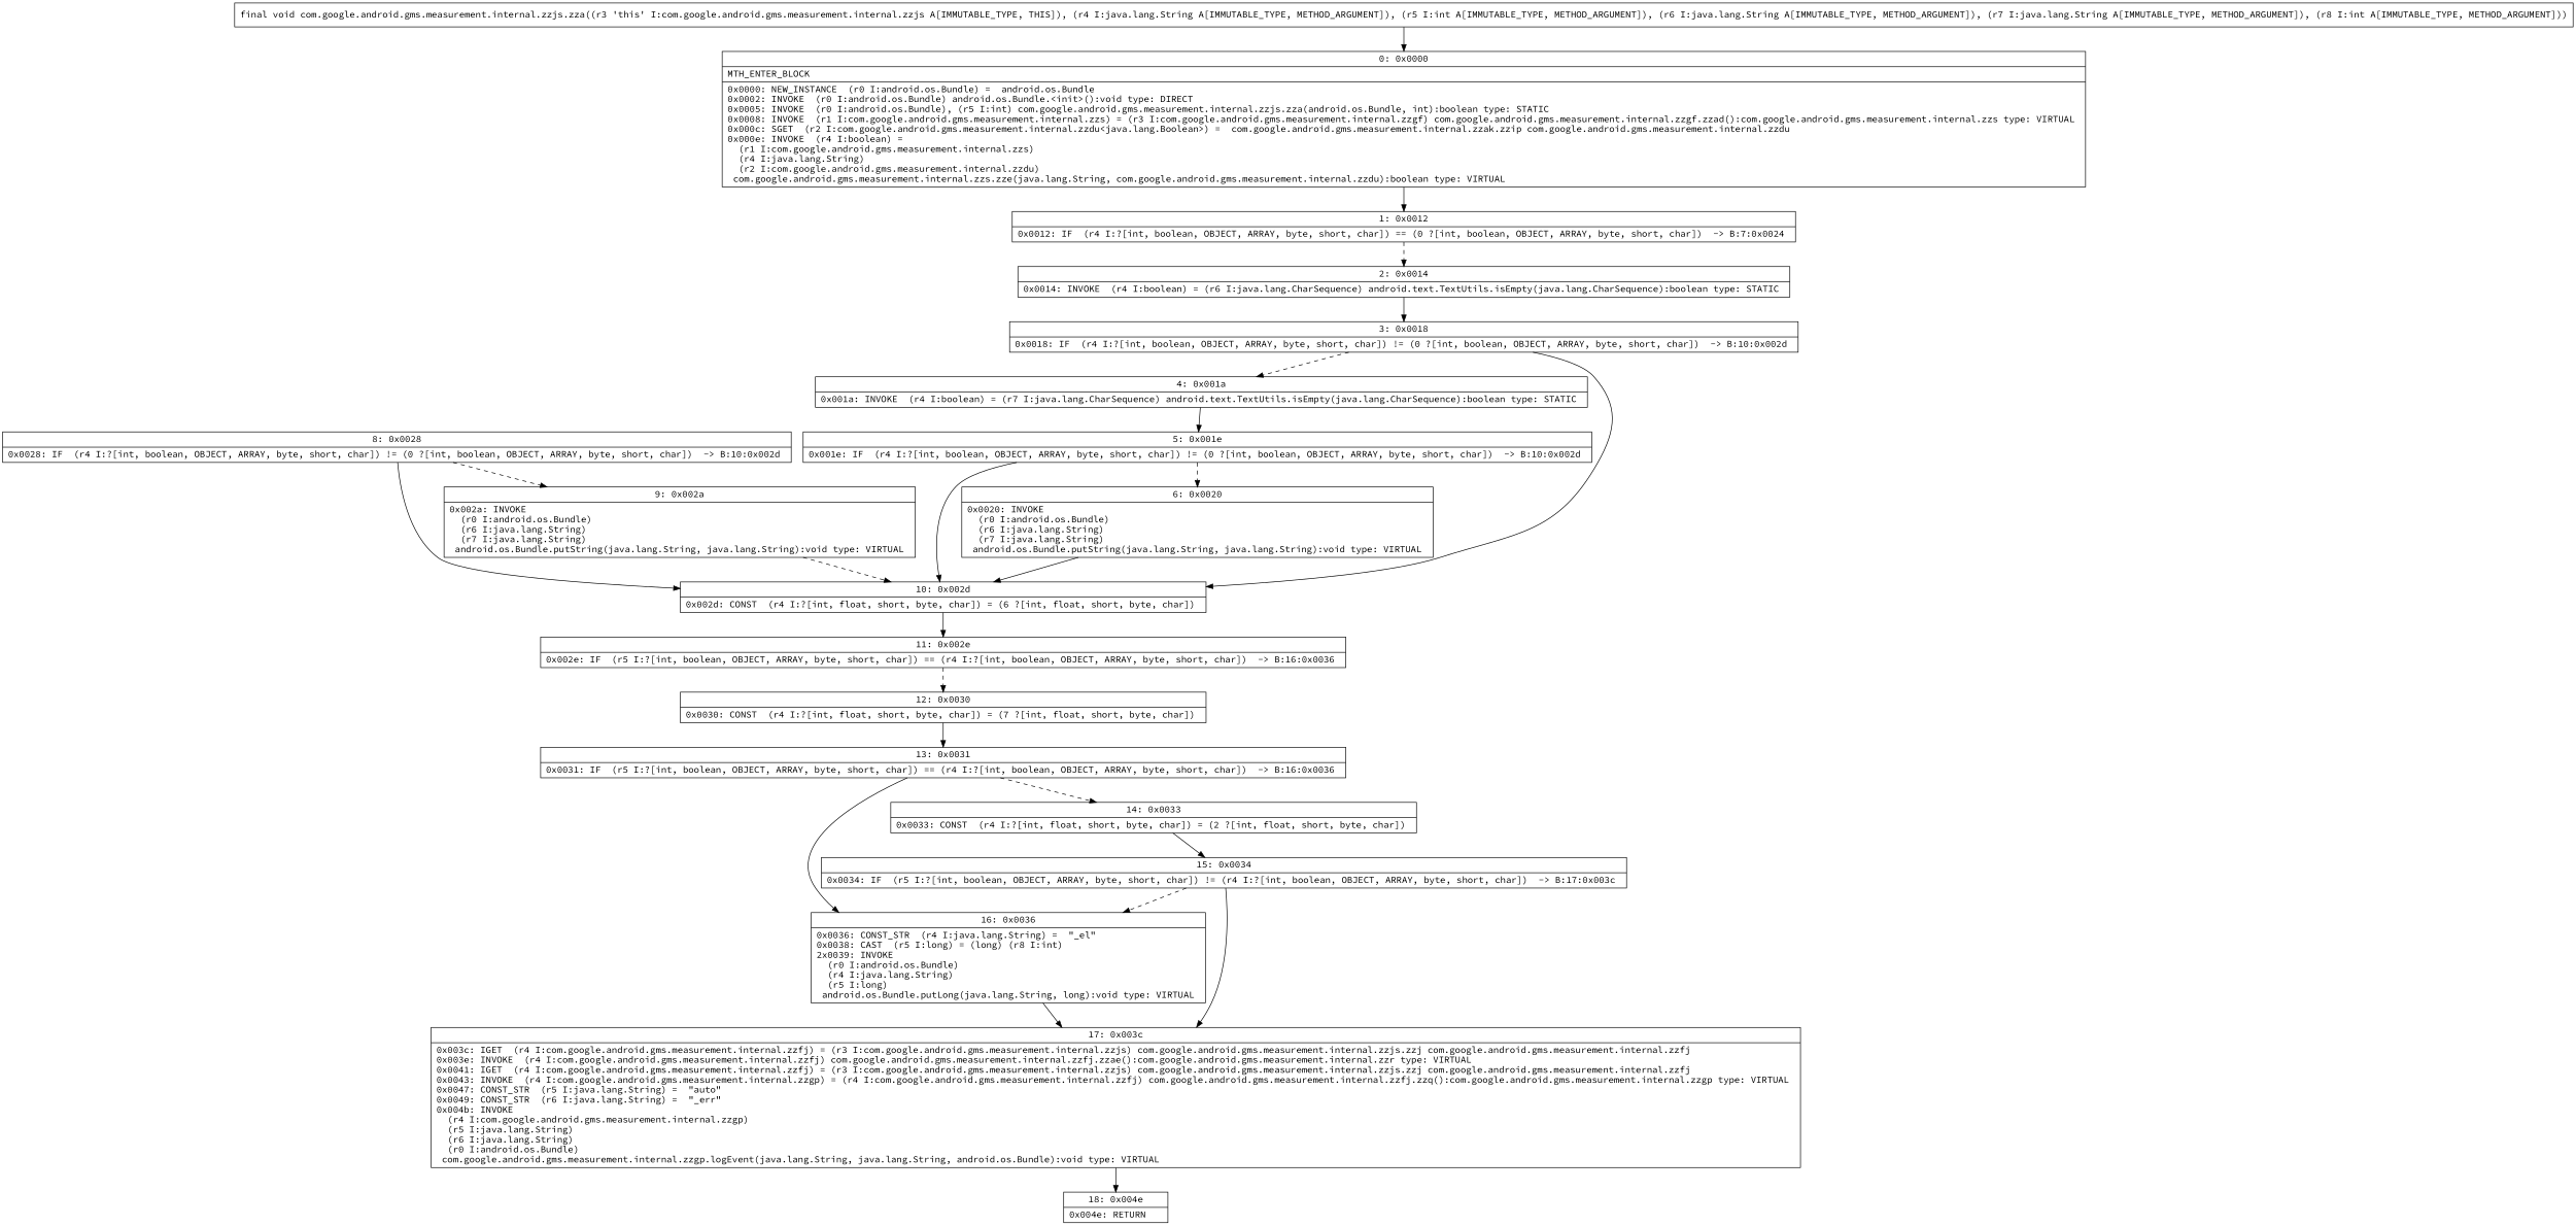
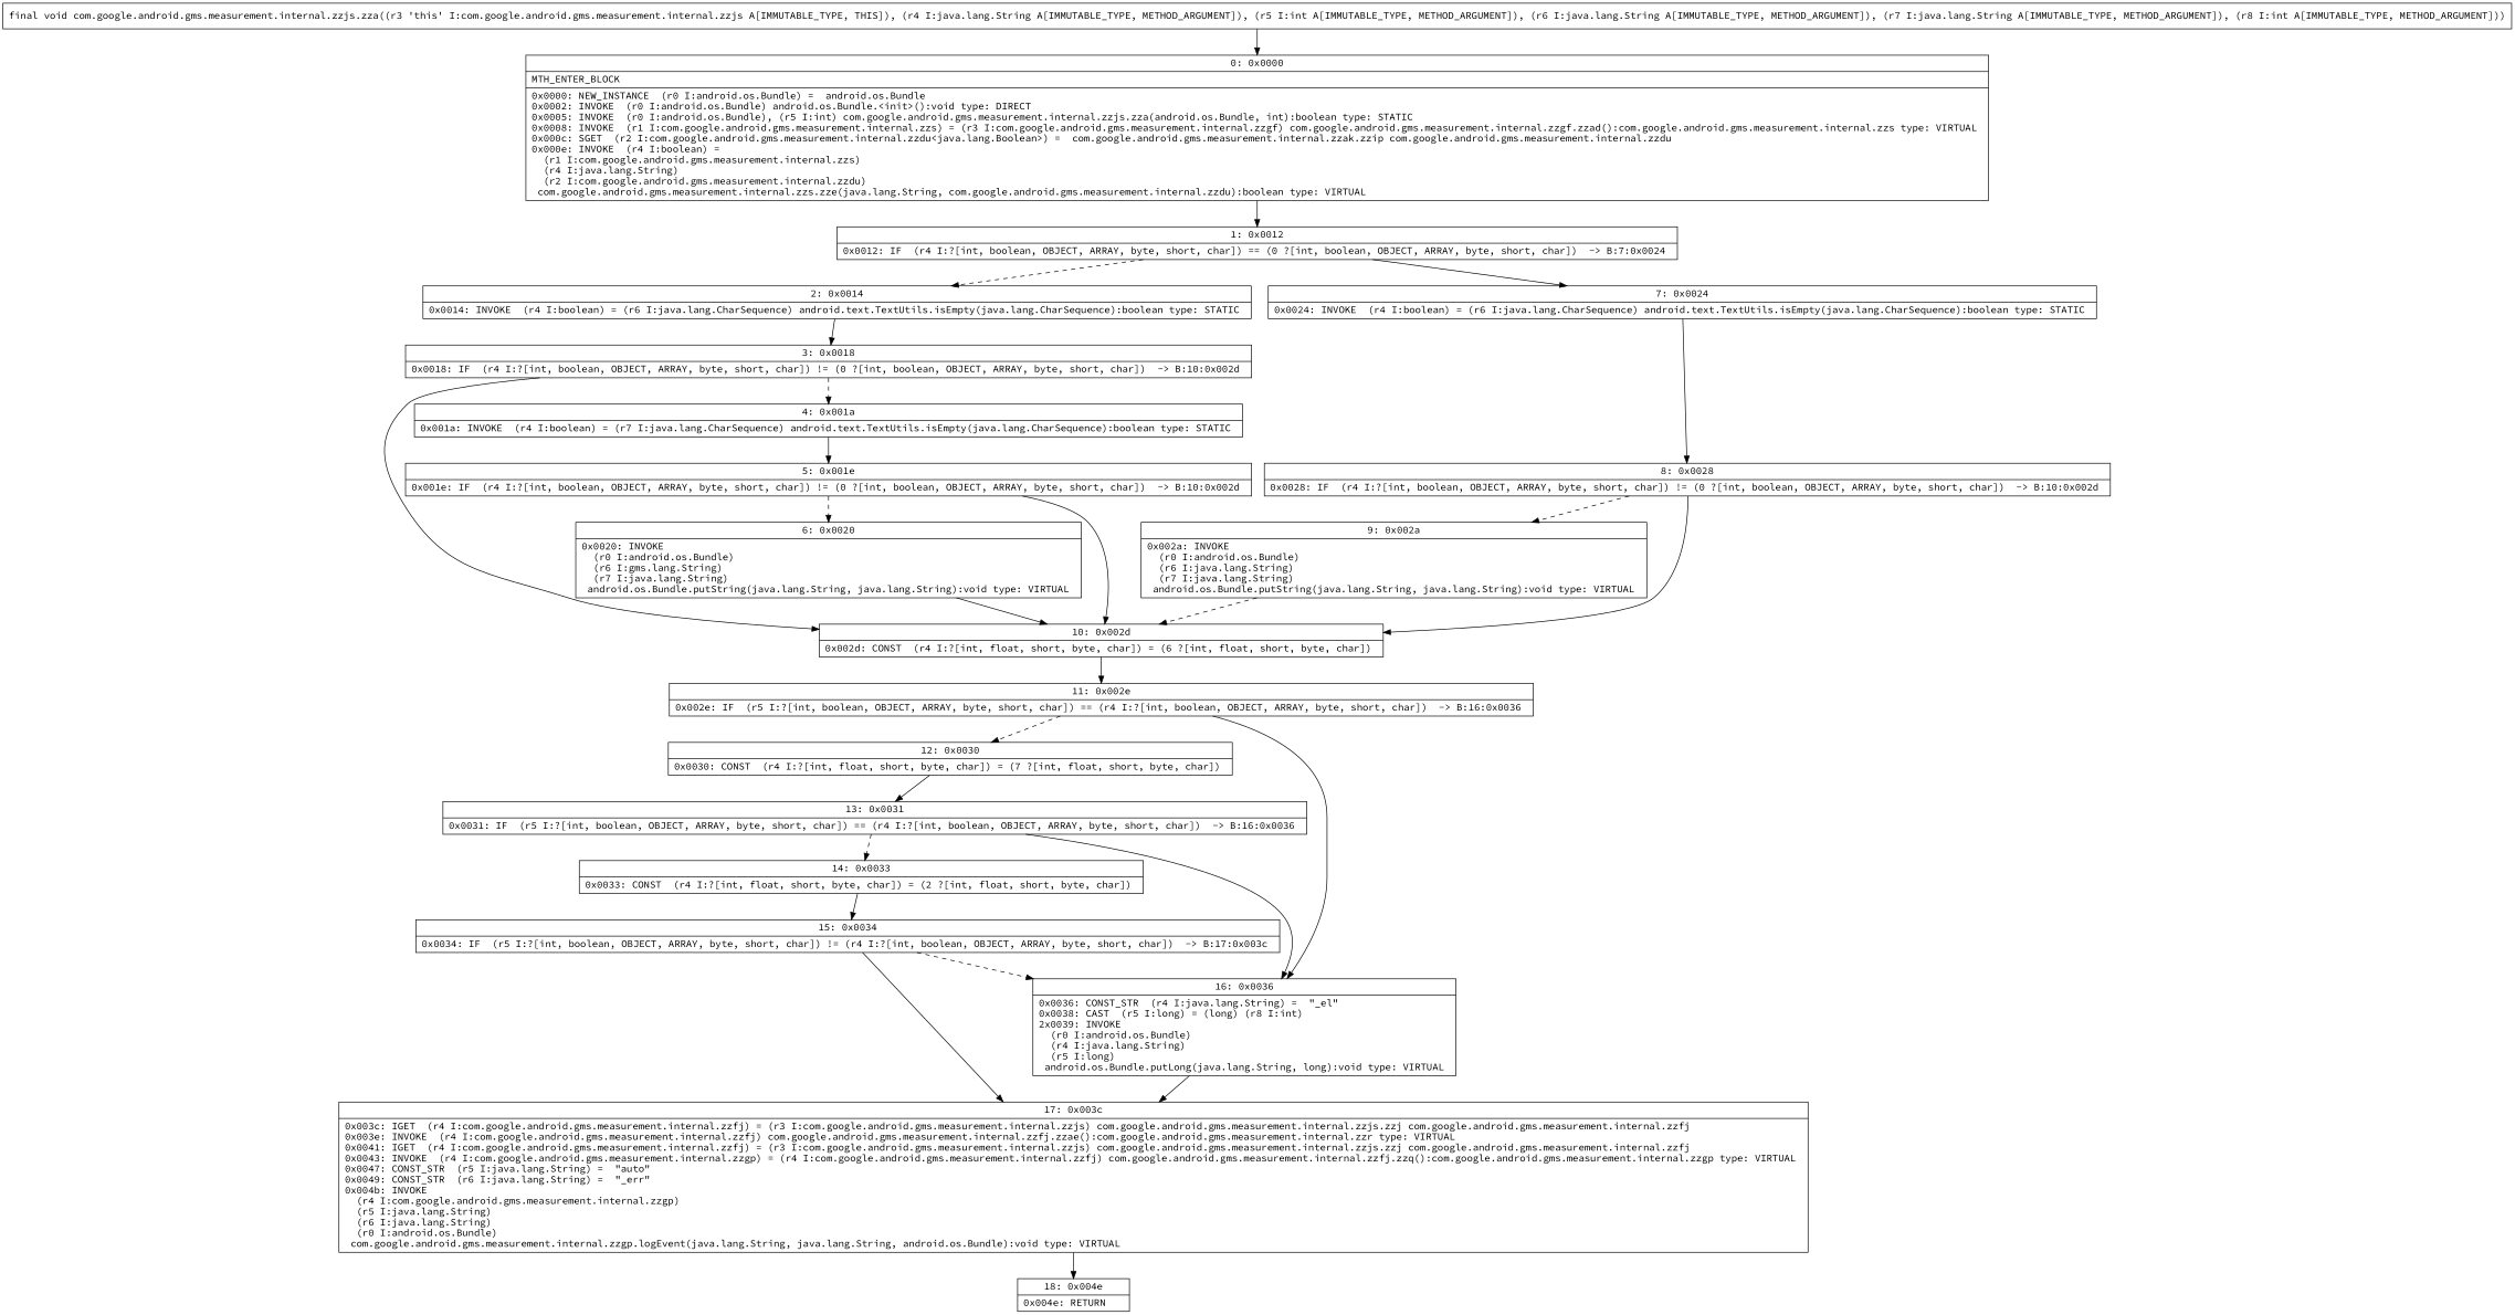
  digraph {
    fontname="Source Code Pro"
    node [fontname="Source Code Pro" shape=record]
    edge [fontname="Source Code Pro"]
    n1 [label="{0\:\ 0x0000|MTH_ENTER_BLOCK\l|0x0000: NEW_INSTANCE  (r0 I:android.os.Bundle) =  android.os.Bundle \l0x0002: INVOKE  (r0 I:android.os.Bundle) android.os.Bundle.\<init\>():void type: DIRECT \l0x0005: INVOKE  (r0 I:android.os.Bundle), (r5 I:int) com.google.android.gms.measurement.internal.zzjs.zza(android.os.Bundle, int):boolean type: STATIC \l0x0008: INVOKE  (r1 I:com.google.android.gms.measurement.internal.zzs) = (r3 I:com.google.android.gms.measurement.internal.zzgf) com.google.android.gms.measurement.internal.zzgf.zzad():com.google.android.gms.measurement.internal.zzs type: VIRTUAL \l0x000c: SGET  (r2 I:com.google.android.gms.measurement.internal.zzdu\<java.lang.Boolean\>) =  com.google.android.gms.measurement.internal.zzak.zzip com.google.android.gms.measurement.internal.zzdu \l0x000e: INVOKE  (r4 I:boolean) = \l  (r1 I:com.google.android.gms.measurement.internal.zzs)\l  (r4 I:java.lang.String)\l  (r2 I:com.google.android.gms.measurement.internal.zzdu)\l com.google.android.gms.measurement.internal.zzs.zze(java.lang.String, com.google.android.gms.measurement.internal.zzdu):boolean type: VIRTUAL \l}"]
    n2 [label="{1\:\ 0x0012|0x0012: IF  (r4 I:?[int, boolean, OBJECT, ARRAY, byte, short, char]) == (0 ?[int, boolean, OBJECT, ARRAY, byte, short, char])  \-\> B:7:0x0024 \l}"]
    n3 [label="{2\:\ 0x0014|0x0014: INVOKE  (r4 I:boolean) = (r6 I:java.lang.CharSequence) android.text.TextUtils.isEmpty(java.lang.CharSequence):boolean type: STATIC \l}"]
+   n4 [label="{7\:\ 0x0024|0x0024: INVOKE  (r4 I:boolean) = (r6 I:java.lang.CharSequence) android.text.TextUtils.isEmpty(java.lang.CharSequence):boolean type: STATIC \l}"]
    n5 [label="{3\:\ 0x0018|0x0018: IF  (r4 I:?[int, boolean, OBJECT, ARRAY, byte, short, char]) != (0 ?[int, boolean, OBJECT, ARRAY, byte, short, char])  \-\> B:10:0x002d \l}"]
    n6 [label="{8\:\ 0x0028|0x0028: IF  (r4 I:?[int, boolean, OBJECT, ARRAY, byte, short, char]) != (0 ?[int, boolean, OBJECT, ARRAY, byte, short, char])  \-\> B:10:0x002d \l}"]
    n7 [label="{4\:\ 0x001a|0x001a: INVOKE  (r4 I:boolean) = (r7 I:java.lang.CharSequence) android.text.TextUtils.isEmpty(java.lang.CharSequence):boolean type: STATIC \l}"]
    n8 [label="{10\:\ 0x002d|0x002d: CONST  (r4 I:?[int, float, short, byte, char]) = (6 ?[int, float, short, byte, char]) \l}"]
    n9 [label="{5\:\ 0x001e|0x001e: IF  (r4 I:?[int, boolean, OBJECT, ARRAY, byte, short, char]) != (0 ?[int, boolean, OBJECT, ARRAY, byte, short, char])  \-\> B:10:0x002d \l}"]
    n10 [label="{11\:\ 0x002e|0x002e: IF  (r5 I:?[int, boolean, OBJECT, ARRAY, byte, short, char]) == (r4 I:?[int, boolean, OBJECT, ARRAY, byte, short, char])  \-\> B:16:0x0036 \l}"]
-   n11 [label="{6\:\ 0x0020|0x0020: INVOKE  \l  (r0 I:android.os.Bundle)\l  (r6 I:java.lang.String)\l  (r7 I:java.lang.String)\l android.os.Bundle.putString(java.lang.String, java.lang.String):void type: VIRTUAL \l}"]
+   n11 [label="{6\:\ 0x0020|0x0020: INVOKE  \l  (r0 I:android.os.Bundle)\l  (r6 I:gms.lang.String)\l  (r7 I:java.lang.String)\l android.os.Bundle.putString(java.lang.String, java.lang.String):void type: VIRTUAL \l}"]
    n12 [label="{9\:\ 0x002a|0x002a: INVOKE  \l  (r0 I:android.os.Bundle)\l  (r6 I:java.lang.String)\l  (r7 I:java.lang.String)\l android.os.Bundle.putString(java.lang.String, java.lang.String):void type: VIRTUAL \l}"]
    n13 [label="{12\:\ 0x0030|0x0030: CONST  (r4 I:?[int, float, short, byte, char]) = (7 ?[int, float, short, byte, char]) \l}"]
    n14 [label="{16\:\ 0x0036|0x0036: CONST_STR  (r4 I:java.lang.String) =  \"_el\" \l0x0038: CAST  (r5 I:long) = (long) (r8 I:int) \l2x0039: INVOKE  \l  (r0 I:android.os.Bundle)\l  (r4 I:java.lang.String)\l  (r5 I:long)\l android.os.Bundle.putLong(java.lang.String, long):void type: VIRTUAL \l}"]
    n15 [label="{13\:\ 0x0031|0x0031: IF  (r5 I:?[int, boolean, OBJECT, ARRAY, byte, short, char]) == (r4 I:?[int, boolean, OBJECT, ARRAY, byte, short, char])  \-\> B:16:0x0036 \l}"]
    n16 [label="{17\:\ 0x003c|0x003c: IGET  (r4 I:com.google.android.gms.measurement.internal.zzfj) = (r3 I:com.google.android.gms.measurement.internal.zzjs) com.google.android.gms.measurement.internal.zzjs.zzj com.google.android.gms.measurement.internal.zzfj \l0x003e: INVOKE  (r4 I:com.google.android.gms.measurement.internal.zzfj) com.google.android.gms.measurement.internal.zzfj.zzae():com.google.android.gms.measurement.internal.zzr type: VIRTUAL \l0x0041: IGET  (r4 I:com.google.android.gms.measurement.internal.zzfj) = (r3 I:com.google.android.gms.measurement.internal.zzjs) com.google.android.gms.measurement.internal.zzjs.zzj com.google.android.gms.measurement.internal.zzfj \l0x0043: INVOKE  (r4 I:com.google.android.gms.measurement.internal.zzgp) = (r4 I:com.google.android.gms.measurement.internal.zzfj) com.google.android.gms.measurement.internal.zzfj.zzq():com.google.android.gms.measurement.internal.zzgp type: VIRTUAL \l0x0047: CONST_STR  (r5 I:java.lang.String) =  \"auto\" \l0x0049: CONST_STR  (r6 I:java.lang.String) =  \"_err\" \l0x004b: INVOKE  \l  (r4 I:com.google.android.gms.measurement.internal.zzgp)\l  (r5 I:java.lang.String)\l  (r6 I:java.lang.String)\l  (r0 I:android.os.Bundle)\l com.google.android.gms.measurement.internal.zzgp.logEvent(java.lang.String, java.lang.String, android.os.Bundle):void type: VIRTUAL \l}"]
    n17 [label="{14\:\ 0x0033|0x0033: CONST  (r4 I:?[int, float, short, byte, char]) = (2 ?[int, float, short, byte, char]) \l}"]
    n18 [label="{15\:\ 0x0034|0x0034: IF  (r5 I:?[int, boolean, OBJECT, ARRAY, byte, short, char]) != (r4 I:?[int, boolean, OBJECT, ARRAY, byte, short, char])  \-\> B:17:0x003c \l}"]
    n19 [label="{18\:\ 0x004e|0x004e: RETURN   \l}"]
    n20 [label="{final void com.google.android.gms.measurement.internal.zzjs.zza((r3 'this' I:com.google.android.gms.measurement.internal.zzjs A[IMMUTABLE_TYPE, THIS]), (r4 I:java.lang.String A[IMMUTABLE_TYPE, METHOD_ARGUMENT]), (r5 I:int A[IMMUTABLE_TYPE, METHOD_ARGUMENT]), (r6 I:java.lang.String A[IMMUTABLE_TYPE, METHOD_ARGUMENT]), (r7 I:java.lang.String A[IMMUTABLE_TYPE, METHOD_ARGUMENT]), (r8 I:int A[IMMUTABLE_TYPE, METHOD_ARGUMENT])) }"]
    n1 -> n2
    n2 -> n3 [style=dashed]
+   n2 -> n4
    n3 -> n5
+   n4 -> n6
    n5 -> n7 [style=dashed]
    n5 -> n8
    n6 -> n8
    n6 -> n12 [style=dashed]
    n7 -> n9
    n8 -> n10
    n9 -> n8
    n9 -> n11 [style=dashed]
    n10 -> n13 [style=dashed]
+   n10 -> n14
    n11 -> n8
    n12 -> n8 [style=dashed]
    n13 -> n15
    n14 -> n16
    n15 -> n14
    n15 -> n17 [style=dashed]
    n16 -> n19
    n17 -> n18
    n18 -> n14 [style=dashed]
    n18 -> n16
    n20 -> n1
  }
